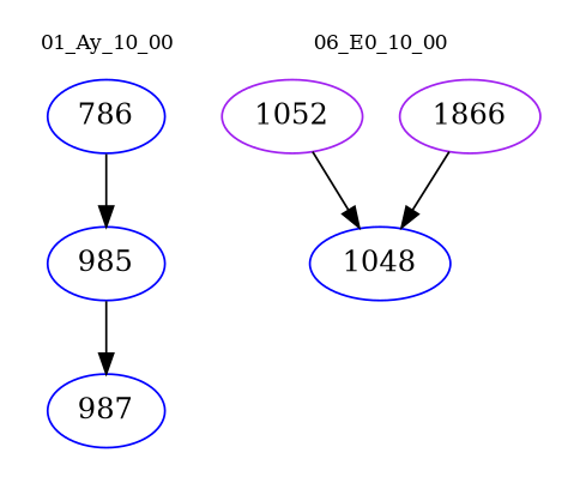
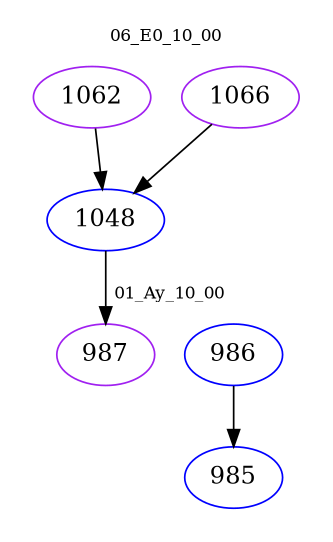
  digraph {
    node [color=blue]
    edge [color=black]
-   n1 [label=786]
+   n1 [label=986]
    n2 [label=985]
-   n3 [label=987]
-   n4 [color=purple label=1866]
+   n3 [color=purple label=987]
+   n4 [color=purple label=1066]
    n5 [label=1048]
-   n6 [color=purple label=1052]
+   n6 [color=purple label=1062]
    subgraph cluster_1 {
      color=white
      fontsize=10
      label="01_Ay_10_00"
      n1
      n2
      n3
    }
    subgraph cluster_2 {
      color=white
      fontsize=10
      label="06_E0_10_00"
      n4
      n5
      n6
    }
    n1 -> n2
-   n2 -> n3
+   n5 -> n3
    n4 -> n5
    n6 -> n5
  }
